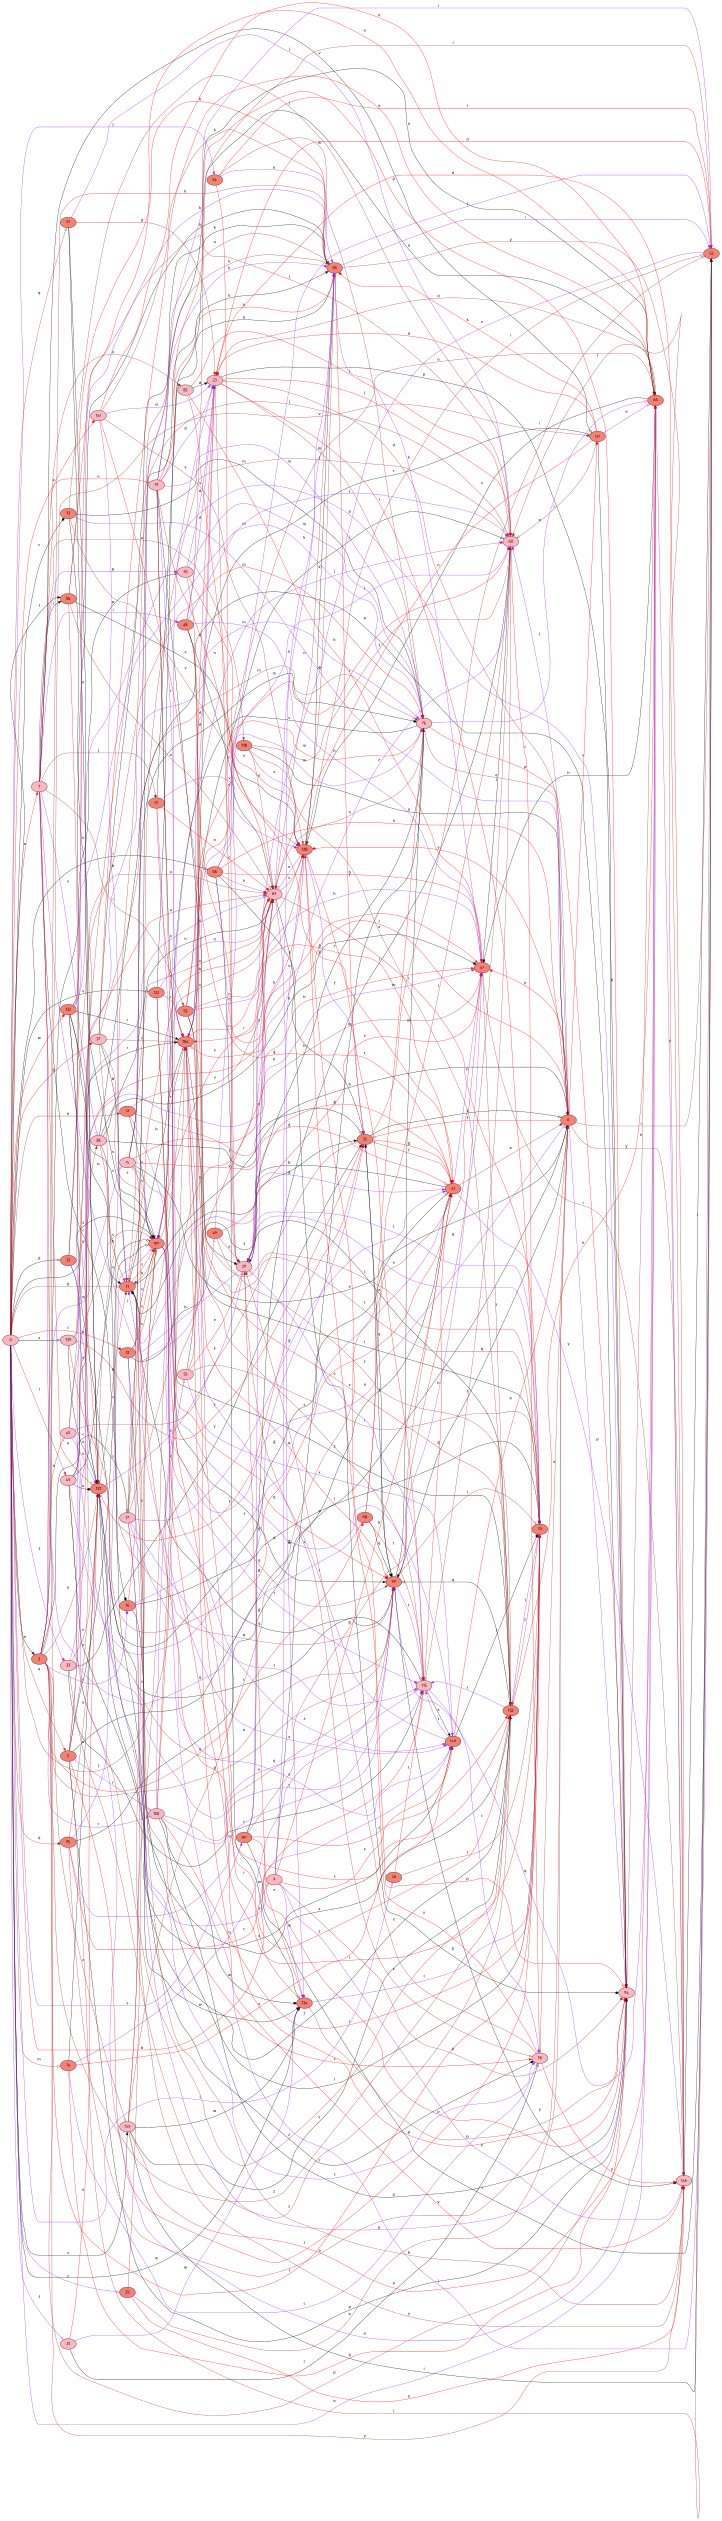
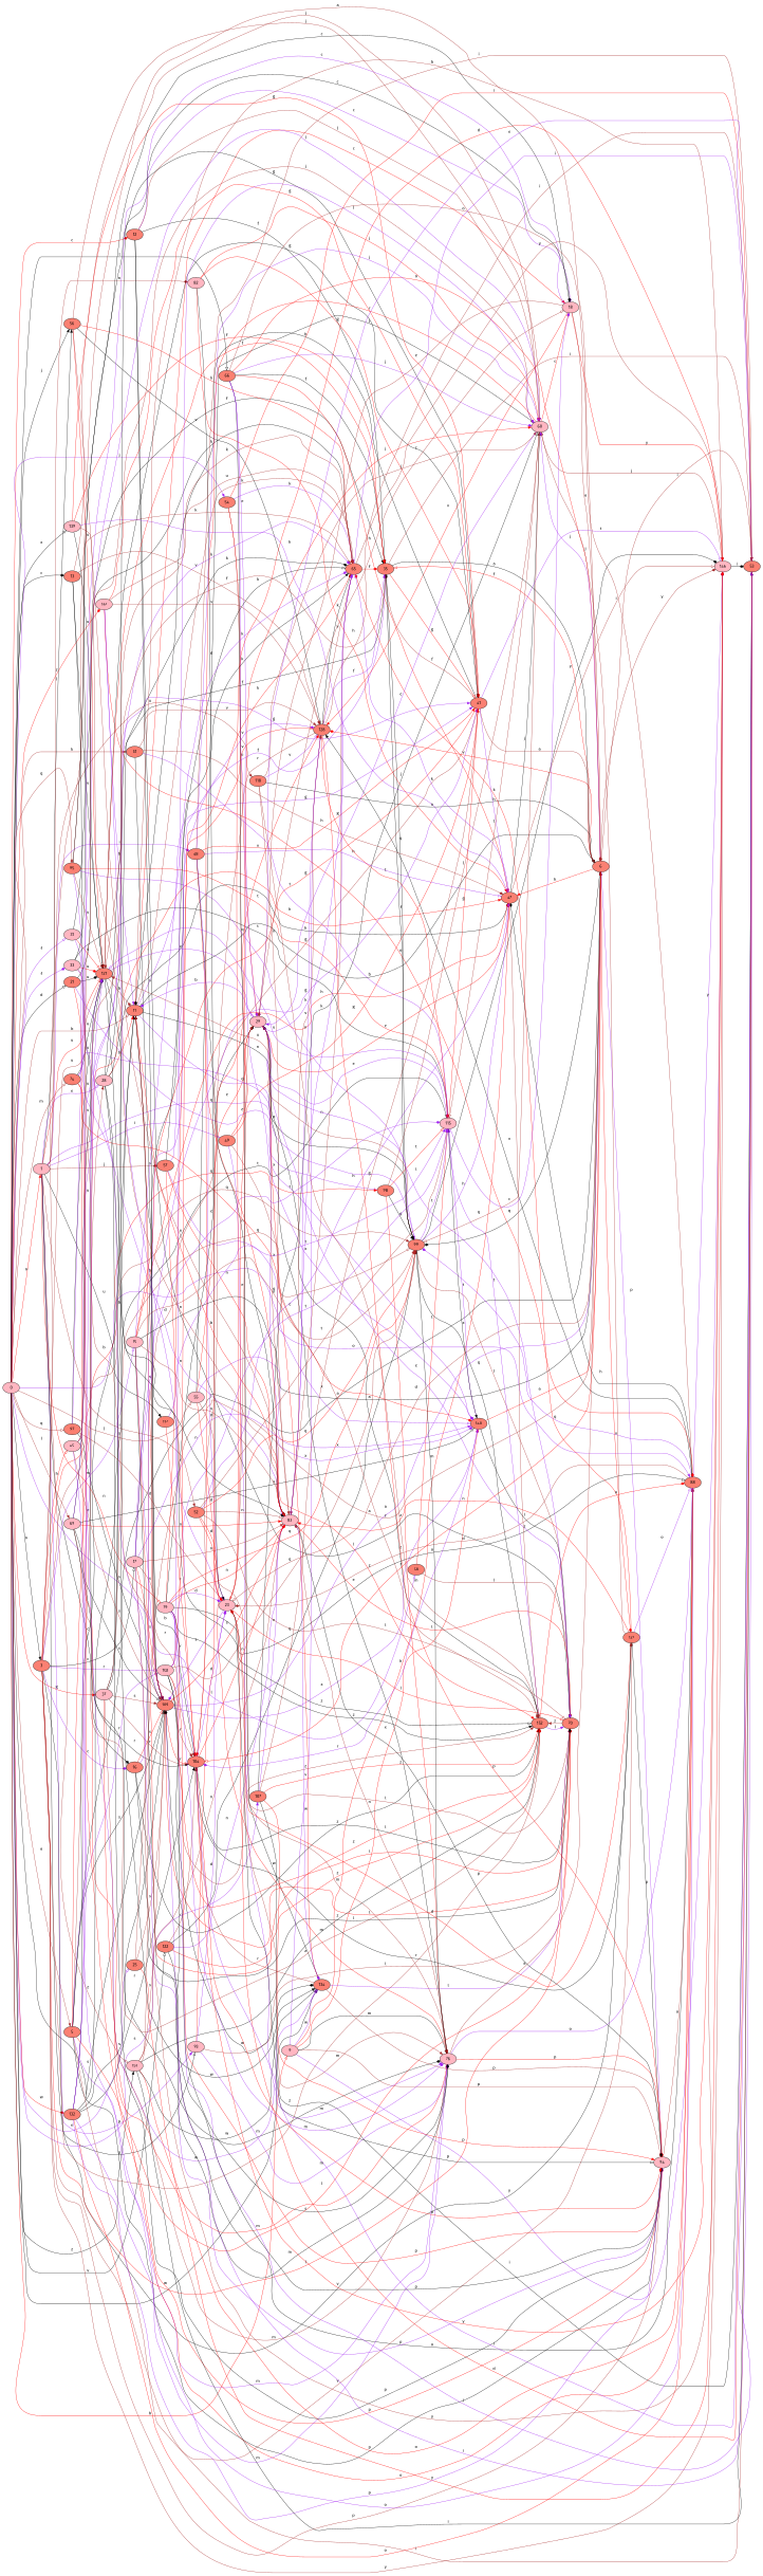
  strict digraph {
    fontname="Fira Sans"
    rankdir=LR
    node [fillcolor=salmon fontname="Fira Sans" style=filled]
    edge [arrowhead=onormal color=brown fontname="Fira Sans"]
    0 [fillcolor=lightpink]
    1 [fillcolor=lightpink]
    3
    5
    9 [fillcolor=lightpink]
    11
    12
    13
    21
    25
    31 [fillcolor=lightpink]
    33 [fillcolor=lightpink]
    37 [fillcolor=lightpink]
    54
    55 [fillcolor=lightpink]
    56
    61
    66
    68
    69 [fillcolor=lightpink]
    74
    88
    95
    97
    107
    109
    122
    132
    134
    139 [fillcolor=lightpink]
    147 [fillcolor=lightpink]
    151 [fillcolor=lightpink]
    16
    28 [fillcolor=lightpink]
    48
    49
    52
    57
    79 [fillcolor=lightpink]
    82 [fillcolor=lightpink]
    93 [fillcolor=lightpink]
    98
+   117
    118
    121
    127
    17 [fillcolor=lightpink]
    45 [fillcolor=lightpink]
    65
    70
    75 [fillcolor=lightpink]
    94 [fillcolor=lightpink]
    99
    102 [fillcolor=lightpink]
    146 [fillcolor=lightpink]
    152
    6
    47
    53
    76 [fillcolor=lightpink]
    128
    140
    18 [fillcolor=lightpink]
    41
    35
    60 [fillcolor=lightpink]
    83 [fillcolor=lightpink]
    115 [fillcolor=lightpink]
    104
    29 [fillcolor=lightpink]
    23 [fillcolor=lightpink]
    0 -> 1 [arrowhead=normal color=red label=a]
    0 -> 3 [arrowhead=normal color=black label=a]
    0 -> 5 [arrowhead=normal label=a]
    0 -> 9 [color=red label=b]
    0 -> 11 [label=b]
    0 -> 12 [arrowhead=diamond color=red label=c]
    0 -> 13 [arrowhead=diamond color=black label=c]
    0 -> 21 [color=black label=d]
    0 -> 25 [color=purple label=e]
    0 -> 31 [color=purple label=f]
    0 -> 33 [arrowhead=diamond color=purple label=f]
    0 -> 37 [arrowhead=normal color=red label=g]
    0 -> 54 [arrowhead=normal color=purple label=j]
    0 -> 55 [label=j]
    0 -> 56 [arrowhead=normal color=black label=j]
    0 -> 61 [arrowhead=normal label=k]
    0 -> 66 [color=black label=l]
    0 -> 68 [color=purple label=l]
    0 -> 69 [arrowhead=normal label=l]
    0 -> 74 [label=m]
    0 -> 88 [arrowhead=normal color=purple label=o]
    0 -> 95 [arrowhead=diamond label=q]
    0 -> 97 [label=q]
    0 -> 107 [arrowhead=normal color=purple label=s]
    0 -> 109 [color=black label=s]
    0 -> 122 [color=black label=v]
    0 -> 132 [arrowhead=diamond color=red label=w]
    0 -> 134 [arrowhead=normal color=black label=w]
    0 -> 139 [color=black label=x]
    0 -> 147 [arrowhead=diamond color=red label=z]
    0 -> 151 [arrowhead=normal color=black label=z]
    1 -> 56 [arrowhead=normal color=black label=j]
    1 -> 151 [label=z]
    1 -> 16 [arrowhead=diamond color=black label=c]
    1 -> 28 [color=purple label=e]
    1 -> 48 [arrowhead=diamond color=purple label=i]
    1 -> 49 [color=purple label=i]
    1 -> 52 [arrowhead=normal label=i]
    1 -> 57 [arrowhead=diamond label=j]
    1 -> 79 [color=red label=n]
    1 -> 82 [arrowhead=diamond label=n]
    1 -> 93 [arrowhead=normal color=purple label=p]
    1 -> 98 [color=purple label=q]
+   1 -> 117 [arrowhead=normal color=black label=u]
    1 -> 118 [arrowhead=normal label=u]
    1 -> 121 [color=red label=u]
    1 -> 127 [color=black label=v]
    3 -> 16 [arrowhead=diamond color=purple label=c]
    3 -> 93 [color=black label=p]
    3 -> 98 [arrowhead=normal color=red label=q]
    3 -> 121 [label=u]
    3 -> 127 [arrowhead=diamond label=v]
    3 -> 17 [color=black label=c]
    3 -> 45 [color=red label=h]
    3 -> 65 [arrowhead=diamond label=k]
    3 -> 70 [color=red label=l]
    3 -> 75 [color=purple label=m]
    3 -> 94 [label=p]
    3 -> 99 [arrowhead=normal label=q]
    3 -> 102 [color=purple label=r]
    3 -> 146 [arrowhead=diamond label=y]
    3 -> 152 [arrowhead=diamond label=z]
    5 -> 109 [color=black label=s]
    5 -> 28 [arrowhead=normal label=e]
    5 -> 70 [arrowhead=normal color=red label=l]
    5 -> 94 [arrowhead=normal color=black label=p]
    5 -> 102 [color=purple label=r]
    5 -> 6 [arrowhead=diamond color=black label=a]
    5 -> 47 [arrowhead=normal color=red label=h]
    5 -> 53 [arrowhead=normal label=i]
    5 -> 76 [arrowhead=normal color=purple label=m]
    9 -> 134 [arrowhead=normal color=purple label=w]
    9 -> 94 [arrowhead=diamond label=p]
    9 -> 146 [arrowhead=diamond color=purple label=y]
    9 -> 47 [arrowhead=diamond color=red label=h]
    9 -> 76 [color=black label=m]
    9 -> 128 [color=purple label=v]
    9 -> 140 [arrowhead=diamond color=red label=x]
    11 -> 109 [arrowhead=normal color=red label=s]
    11 -> 65 [arrowhead=normal label=k]
    11 -> 99 [arrowhead=normal color=black label=q]
    11 -> 140 [arrowhead=diamond color=purple label=x]
    11 -> 18 [arrowhead=normal color=red label=c]
    11 -> 41 [arrowhead=normal color=purple label=g]
    12 -> 109 [color=black label=s]
    12 -> 70 [arrowhead=normal color=black label=l]
    12 -> 18 [arrowhead=diamond color=purple label=c]
    12 -> 35 [arrowhead=normal color=black label=f]
    12 -> 60 [label=j]
    13 -> 121 [arrowhead=normal color=black label=u]
-   13 -> 6 [color=purple label=a]
    13 -> 76 [arrowhead=diamond color=black label=m]
    13 -> 128 [arrowhead=diamond label=v]
    13 -> 60 [arrowhead=normal label=j]
    21 -> 121 [arrowhead=diamond color=black label=u]
    21 -> 65 [color=black label=k]
    21 -> 76 [arrowhead=normal color=red label=m]
    21 -> 140 [arrowhead=diamond color=purple label=x]
    25 -> 109 [label=s]
    25 -> 146 [arrowhead=normal color=red label=y]
    25 -> 6 [arrowhead=normal label=a]
    31 -> 134 [color=purple label=w]
    31 -> 121 [color=red label=u]
    31 -> 18 [color=black label=c]
    33 -> 121 [arrowhead=diamond color=red label=u]
    33 -> 152 [arrowhead=normal label=z]
    33 -> 35 [arrowhead=normal color=black label=f]
    33 -> 83 [color=purple label=n]
    33 -> 115 [arrowhead=diamond color=black label=t]
    37 -> 11 [arrowhead=normal color=black label=b]
    37 -> 88 [arrowhead=normal color=red label=o]
    37 -> 109 [arrowhead=normal label=s]
    37 -> 65 [arrowhead=diamond color=black label=k]
    37 -> 99 [label=q]
    37 -> 76 [arrowhead=diamond label=m]
    37 -> 104 [label=r]
    54 -> 65 [arrowhead=normal color=purple label=k]
    54 -> 53 [arrowhead=normal color=red label=i]
    54 -> 76 [label=m]
    54 -> 29 [arrowhead=normal color=red label=e]
    55 -> 70 [arrowhead=normal label=l]
    55 -> 140 [arrowhead=normal color=purple label=x]
    55 -> 60 [color=black label=j]
    55 -> 29 [color=red label=e]
    55 -> 23 [arrowhead=diamond color=red label=d]
    56 -> 121 [arrowhead=normal color=red label=u]
    56 -> 65 [arrowhead=diamond color=red label=k]
    56 -> 128 [color=black label=v]
    56 -> 60 [label=j]
    56 -> 83 [label=n]
    61 -> 109 [arrowhead=normal color=black label=s]
    61 -> 47 [arrowhead=diamond label=h]
    61 -> 128 [arrowhead=normal label=v]
    61 -> 115 [arrowhead=diamond color=purple label=t]
    66 -> 88 [arrowhead=diamond label=o]
    66 -> 134 [color=black label=w]
    66 -> 6 [arrowhead=diamond color=red label=a]
    66 -> 47 [arrowhead=normal color=red label=h]
    66 -> 35 [arrowhead=normal color=black label=f]
    66 -> 60 [arrowhead=diamond color=purple label=j]
    66 -> 83 [arrowhead=diamond color=purple label=n]
    66 -> 29 [arrowhead=diamond color=purple label=e]
    68 -> 70 [arrowhead=normal label=l]
    68 -> 115 [color=red label=t]
    69 -> 109 [color=black label=s]
    69 -> 121 [arrowhead=diamond color=black label=u]
    69 -> 152 [arrowhead=normal label=z]
    69 -> 140 [color=black label=x]
    69 -> 41 [arrowhead=normal color=purple label=g]
    69 -> 83 [arrowhead=normal color=red label=n]
    69 -> 104 [arrowhead=normal color=black label=r]
    74 -> 121 [arrowhead=diamond color=black label=u]
    74 -> 94 [arrowhead=normal color=red label=p]
    74 -> 99 [color=purple label=q]
    74 -> 140 [arrowhead=diamond color=red label=x]
    74 -> 18 [color=purple label=c]
    88 -> 99 [arrowhead=diamond color=purple label=q]
    88 -> 146 [color=purple label=y]
    88 -> 47 [arrowhead=diamond color=black label=h]
    88 -> 128 [arrowhead=normal color=black label=v]
    88 -> 23 [arrowhead=diamond label=d]
    95 -> 109 [color=purple label=s]
    95 -> 121 [arrowhead=normal label=u]
    95 -> 99 [color=purple label=q]
    95 -> 6 [arrowhead=diamond label=a]
    95 -> 41 [color=black label=g]
    95 -> 115 [color=red label=t]
    97 -> 109 [color=black label=s]
    97 -> 121 [color=black label=u]
    97 -> 60 [arrowhead=normal color=purple label=j]
    97 -> 23 [arrowhead=normal label=d]
    107 -> 94 [arrowhead=normal color=red label=p]
    107 -> 152 [arrowhead=normal color=red label=z]
    107 -> 53 [color=black label=i]
    107 -> 41 [arrowhead=normal label=g]
    107 -> 60 [color=black label=j]
    107 -> 83 [arrowhead=normal color=purple label=n]
    109 -> 11 [arrowhead=normal label=b]
    109 -> 70 [arrowhead=diamond color=red label=l]
    109 -> 6 [color=purple label=a]
    109 -> 53 [arrowhead=normal color=purple label=i]
    109 -> 140 [arrowhead=normal color=purple label=x]
    109 -> 104 [color=red label=r]
    122 -> 88 [color=black label=o]
    122 -> 99 [arrowhead=normal color=black label=q]
    122 -> 152 [arrowhead=normal color=red label=z]
    122 -> 83 [color=purple label=n]
    122 -> 104 [arrowhead=normal label=r]
    132 -> 11 [arrowhead=normal color=black label=b]
    132 -> 88 [color=red label=o]
    132 -> 109 [arrowhead=diamond color=black label=s]
    132 -> 121 [color=purple label=u]
    132 -> 65 [arrowhead=diamond color=purple label=k]
    132 -> 94 [color=purple label=p]
    132 -> 76 [color=purple label=m]
    132 -> 115 [color=black label=t]
    132 -> 104 [arrowhead=normal color=black label=r]
    134 -> 70 [arrowhead=normal color=purple label=l]
    134 -> 94 [arrowhead=diamond label=p]
    134 -> 104 [arrowhead=normal label=r]
    134 -> 29 [arrowhead=normal color=red label=e]
    139 -> 121 [color=black label=u]
    139 -> 47 [arrowhead=normal color=purple label=h]
    139 -> 41 [arrowhead=diamond color=red label=g]
    139 -> 35 [arrowhead=normal color=red label=f]
    139 -> 83 [arrowhead=diamond label=n]
    147 -> 11 [arrowhead=normal color=purple label=b]
    147 -> 88 [arrowhead=diamond color=red label=o]
    147 -> 65 [arrowhead=diamond label=k]
    147 -> 128 [arrowhead=normal label=v]
    147 -> 41 [arrowhead=normal color=red label=g]
    147 -> 23 [arrowhead=normal color=purple label=d]
    151 -> 88 [arrowhead=diamond color=red label=o]
    151 -> 109 [label=s]
    151 -> 134 [color=black label=w]
    151 -> 152 [color=black label=z]
    151 -> 53 [color=black label=i]
    151 -> 41 [label=g]
    151 -> 83 [label=n]
    16 -> 109 [color=red label=s]
    16 -> 70 [color=black label=l]
    16 -> 152 [color=black label=z]
    16 -> 35 [arrowhead=diamond color=purple label=f]
    28 -> 11 [arrowhead=normal color=red label=b]
    28 -> 94 [arrowhead=diamond color=black label=p]
    28 -> 47 [arrowhead=diamond color=black label=h]
    28 -> 18 [arrowhead=diamond color=black label=c]
    28 -> 35 [color=black label=f]
    28 -> 83 [arrowhead=diamond color=black label=n]
    48 -> 152 [arrowhead=normal color=red label=z]
    48 -> 47 [color=purple label=h]
    48 -> 53 [arrowhead=normal label=i]
    48 -> 41 [arrowhead=normal color=red label=g]
    48 -> 60 [arrowhead=diamond color=purple label=j]
    48 -> 83 [arrowhead=normal color=black label=n]
    48 -> 23 [arrowhead=normal color=purple label=d]
    49 -> 152 [arrowhead=diamond label=z]
    49 -> 53 [color=purple label=i]
    49 -> 41 [arrowhead=normal color=red label=g]
    49 -> 29 [color=red label=e]
    52 -> 70 [label=l]
    52 -> 99 [arrowhead=normal color=red label=q]
    52 -> 47 [color=purple label=h]
    52 -> 76 [color=red label=m]
    52 -> 83 [label=n]
    52 -> 115 [arrowhead=normal label=t]
    52 -> 23 [arrowhead=diamond color=red label=d]
    57 -> 65 [color=black label=k]
    57 -> 128 [arrowhead=diamond color=purple label=v]
    57 -> 140 [color=purple label=x]
    57 -> 83 [arrowhead=diamond color=red label=n]
    57 -> 104 [arrowhead=diamond color=red label=r]
    79 -> 88 [color=black label=o]
    79 -> 65 [arrowhead=diamond color=red label=k]
    79 -> 94 [color=red label=p]
    79 -> 99 [arrowhead=diamond color=red label=q]
    79 -> 152 [arrowhead=normal color=black label=z]
    79 -> 53 [color=purple label=i]
    79 -> 76 [arrowhead=diamond color=purple label=m]
    79 -> 83 [color=red label=n]
    79 -> 104 [arrowhead=normal color=purple label=r]
    79 -> 29 [arrowhead=diamond color=black label=e]
    79 -> 23 [arrowhead=diamond color=purple label=d]
    82 -> 47 [arrowhead=normal color=red label=h]
    82 -> 41 [arrowhead=normal color=red label=g]
    82 -> 60 [color=red label=j]
    82 -> 23 [arrowhead=normal color=black label=d]
    93 -> 70 [arrowhead=normal label=l]
    93 -> 76 [arrowhead=diamond color=purple label=m]
    93 -> 128 [arrowhead=diamond color=red label=v]
    93 -> 23 [arrowhead=normal color=purple label=d]
    98 -> 99 [arrowhead=normal color=black label=q]
    98 -> 76 [arrowhead=normal color=red label=m]
    98 -> 60 [arrowhead=normal label=j]
    98 -> 115 [color=red label=t]
+   117 -> 115 [arrowhead=normal color=purple label=t]
+   117 -> 104 [arrowhead=diamond color=red label=r]
    118 -> 152 [arrowhead=diamond label=z]
    118 -> 6 [arrowhead=diamond color=black label=a]
    118 -> 128 [color=purple label=v]
    118 -> 60 [arrowhead=normal label=j]
    118 -> 83 [arrowhead=normal label=n]
    121 -> 11 [arrowhead=diamond label=b]
    121 -> 134 [arrowhead=normal color=black label=w]
    121 -> 152 [color=black label=z]
    121 -> 41 [color=black label=g]
    121 -> 35 [arrowhead=normal color=red label=f]
    121 -> 29 [color=purple label=e]
    127 -> 88 [color=purple label=o]
    127 -> 65 [arrowhead=diamond color=red label=k]
    127 -> 94 [color=black label=p]
    127 -> 60 [label=j]
    127 -> 83 [arrowhead=normal color=red label=n]
    127 -> 104 [color=black label=r]
    127 -> 23 [color=red label=d]
    17 -> 109 [color=red label=s]
    17 -> 65 [arrowhead=normal color=black label=k]
    17 -> 94 [arrowhead=diamond color=purple label=p]
    17 -> 146 [arrowhead=normal label=y]
    17 -> 140 [arrowhead=diamond color=purple label=x]
    17 -> 41 [arrowhead=normal color=purple label=g]
    17 -> 83 [arrowhead=normal label=n]
    17 -> 115 [arrowhead=diamond color=purple label=t]
    17 -> 104 [arrowhead=normal label=r]
    45 -> 88 [arrowhead=diamond color=purple label=o]
    45 -> 109 [arrowhead=diamond label=s]
    45 -> 121 [arrowhead=diamond color=purple label=u]
    45 -> 35 [label=f]
    45 -> 60 [arrowhead=normal label=j]
    65 -> 121 [arrowhead=diamond label=u]
    65 -> 146 [arrowhead=normal label=y]
    65 -> 53 [arrowhead=normal color=purple label=i]
    65 -> 128 [label=v]
    65 -> 35 [arrowhead=diamond color=red label=f]
    65 -> 83 [arrowhead=normal label=n]
    70 -> 152 [arrowhead=normal label=z]
    70 -> 29 [color=purple label=e]
    75 -> 109 [color=purple label=s]
    75 -> 65 [arrowhead=diamond color=purple label=k]
    75 -> 99 [arrowhead=normal label=q]
    75 -> 152 [arrowhead=normal color=red label=z]
    75 -> 6 [color=black label=a]
    75 -> 47 [arrowhead=normal color=red label=h]
    75 -> 76 [arrowhead=diamond color=black label=m]
    75 -> 41 [color=red label=g]
    75 -> 83 [arrowhead=normal label=n]
    94 -> 88 [arrowhead=normal label=o]
    99 -> 121 [arrowhead=normal label=u]
    99 -> 70 [label=l]
    99 -> 146 [arrowhead=diamond color=black label=y]
    99 -> 47 [arrowhead=diamond color=purple label=h]
    99 -> 76 [color=black label=m]
    99 -> 35 [arrowhead=diamond color=black label=f]
    99 -> 115 [arrowhead=diamond color=purple label=t]
    102 -> 134 [arrowhead=diamond color=black label=w]
    102 -> 70 [arrowhead=normal color=red label=l]
    102 -> 94 [arrowhead=diamond color=black label=p]
    102 -> 99 [arrowhead=normal label=q]
    102 -> 128 [color=red label=v]
    102 -> 60 [arrowhead=diamond color=purple label=j]
    102 -> 115 [arrowhead=diamond color=purple label=t]
    102 -> 104 [arrowhead=diamond label=r]
    146 -> 11 [arrowhead=diamond label=b]
    146 -> 53 [arrowhead=diamond color=black label=i]
    146 -> 60 [arrowhead=diamond label=j]
    146 -> 23 [color=red label=d]
    152 -> 88 [arrowhead=diamond color=red label=o]
    152 -> 70 [arrowhead=normal color=purple label=l]
    152 -> 99 [color=black label=q]
    152 -> 115 [arrowhead=normal color=purple label=t]
    152 -> 29 [arrowhead=normal color=black label=z]
    6 -> 11 [color=black label=b]
    6 -> 127 [arrowhead=diamond color=red label=v]
    6 -> 94 [arrowhead=normal color=purple label=p]
    6 -> 99 [arrowhead=diamond color=black label=q]
    6 -> 146 [arrowhead=diamond label=y]
    6 -> 47 [arrowhead=normal color=red label=h]
    6 -> 53 [label=i]
    6 -> 128 [arrowhead=diamond color=red label=v]
    6 -> 35 [color=red label=f]
    6 -> 60 [arrowhead=diamond color=purple label=j]
    6 -> 104 [color=red label=r]
    6 -> 23 [label=d]
    47 -> 65 [color=purple label=k]
    47 -> 146 [label=i]
    47 -> 152 [arrowhead=normal label=z]
    47 -> 60 [color=black label=j]
    47 -> 29 [arrowhead=normal color=red label=e]
    53 -> 29 [arrowhead=diamond color=purple label=e]
    53 -> 23 [arrowhead=diamond color=red label=d]
    76 -> 88 [color=purple label=o]
    76 -> 109 [arrowhead=diamond color=black label=s]
    76 -> 94 [arrowhead=diamond color=red label=p]
    76 -> 6 [label=a]
    76 -> 83 [arrowhead=diamond label=n]
    76 -> 29 [arrowhead=normal color=black label=e]
    128 -> 65 [color=black label=k]
    128 -> 94 [color=red label=p]
    128 -> 53 [label=i]
    128 -> 35 [arrowhead=normal color=purple label=f]
    128 -> 83 [color=purple label=n]
    128 -> 115 [arrowhead=diamond color=red label=t]
    128 -> 104 [arrowhead=normal label=r]
    140 -> 70 [arrowhead=diamond color=black label=l]
    140 -> 6 [color=red label=a]
    140 -> 115 [arrowhead=normal color=purple label=t]
    140 -> 104 [arrowhead=diamond color=purple label=r]
    18 -> 146 [arrowhead=normal color=red label=y]
    18 -> 6 [arrowhead=diamond label=a]
    18 -> 128 [arrowhead=normal color=red label=v]
    18 -> 29 [arrowhead=diamond label=e]
    41 -> 11 [arrowhead=diamond color=black label=b]
-   41 -> 146 [color=purple label=y]
+   41 -> 146 [color=purple label=t]
    41 -> 6 [arrowhead=diamond label=a]
    41 -> 47 [color=purple label=h]
    41 -> 35 [label=f]
    35 -> 99 [arrowhead=normal color=black label=q]
    35 -> 6 [color=black label=a]
    35 -> 53 [label=i]
    35 -> 41 [color=red label=g]
    60 -> 99 [label=q]
    60 -> 18 [color=red label=c]
    60 -> 115 [label=t]
    60 -> 104 [arrowhead=normal color=red label=r]
    60 -> 29 [arrowhead=normal color=purple label=e]
    83 -> 11 [color=red label=b]
    83 -> 109 [color=red label=s]
    83 -> 134 [arrowhead=diamond color=purple label=w]
    83 -> 65 [arrowhead=normal color=purple label=k]
    83 -> 70 [color=red label=l]
    83 -> 94 [arrowhead=diamond color=black label=p]
    83 -> 128 [arrowhead=diamond label=v]
    115 -> 121 [color=purple label=u]
    115 -> 140 [arrowhead=normal color=black label=x]
    115 -> 18 [arrowhead=diamond color=purple label=c]
    115 -> 41 [color=red label=g]
    115 -> 29 [color=purple label=e]
    104 -> 11 [color=black label=b]
    104 -> 70 [arrowhead=diamond color=black label=l]
    104 -> 94 [arrowhead=diamond color=red label=p]
    104 -> 146 [arrowhead=diamond color=red label=y]
    104 -> 76 [arrowhead=diamond color=purple label=m]
    104 -> 83 [arrowhead=diamond color=red label=n]
    104 -> 23 [arrowhead=diamond color=purple label=d]
    29 -> 11 [arrowhead=diamond color=purple label=b]
    29 -> 65 [arrowhead=diamond color=purple label=k]
    29 -> 70 [arrowhead=diamond color=purple label=l]
    29 -> 18 [label=c]
    29 -> 83 [label=n]
    23 -> 109 [arrowhead=diamond color=purple label=s]
    23 -> 70 [color=red label=l]
    23 -> 94 [color=black label=p]
    23 -> 76 [arrowhead=normal label=m]
    23 -> 60 [arrowhead=normal color=red label=j]
    23 -> 29 [arrowhead=normal label=e]
  }
